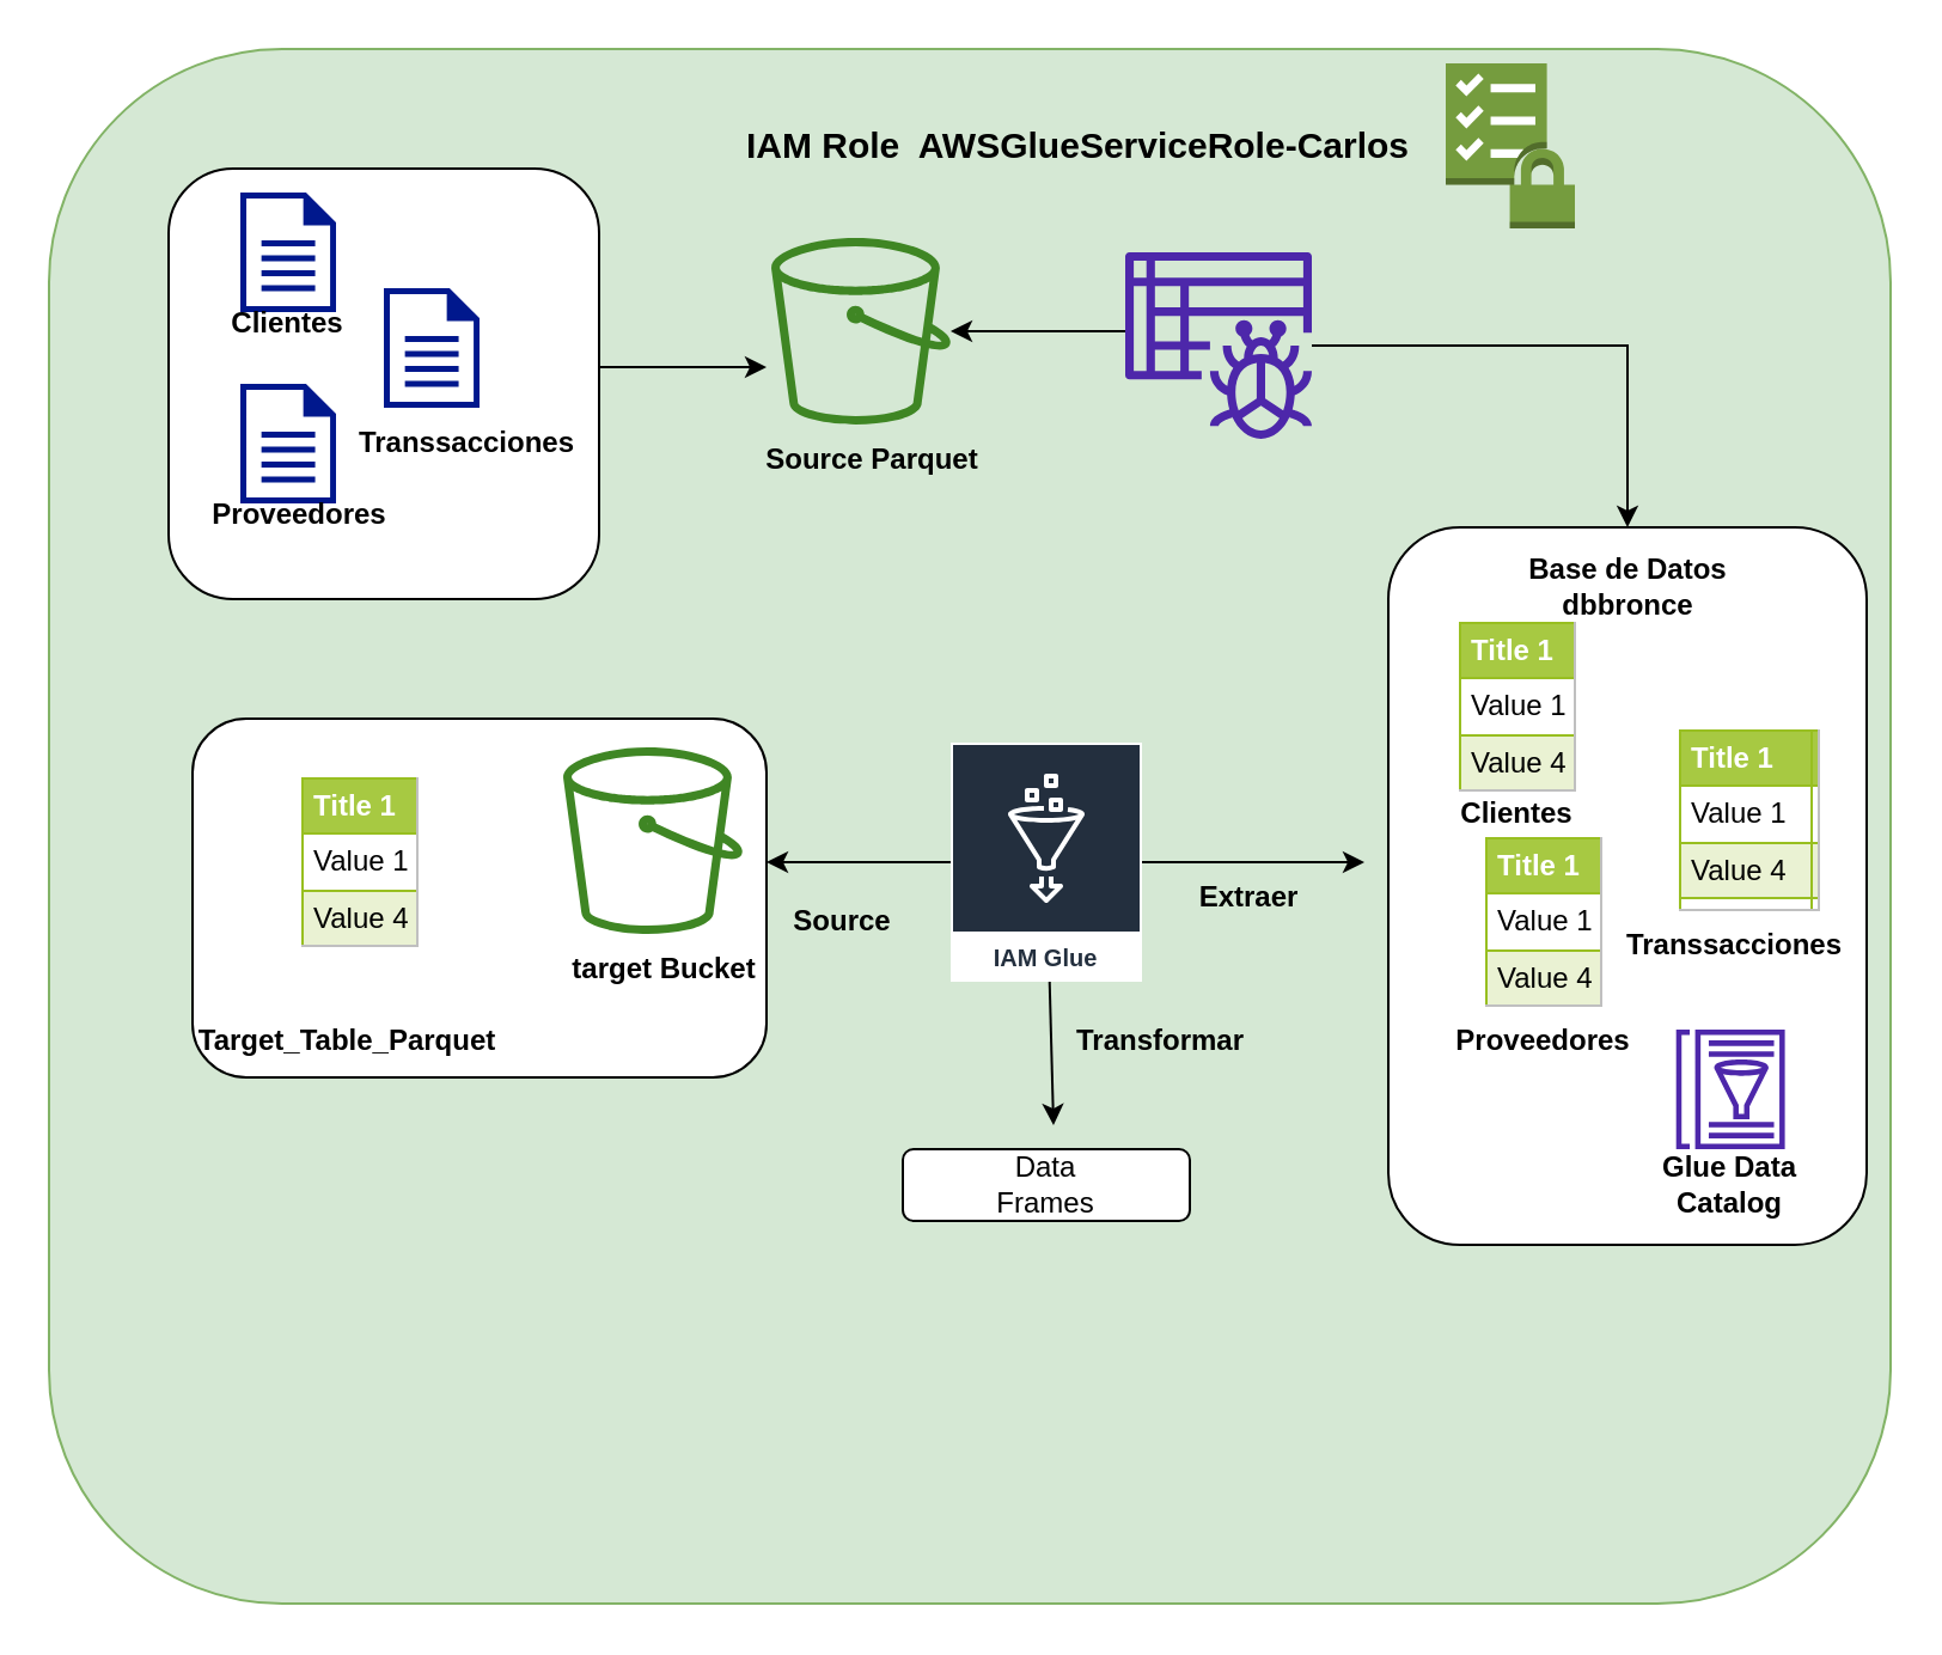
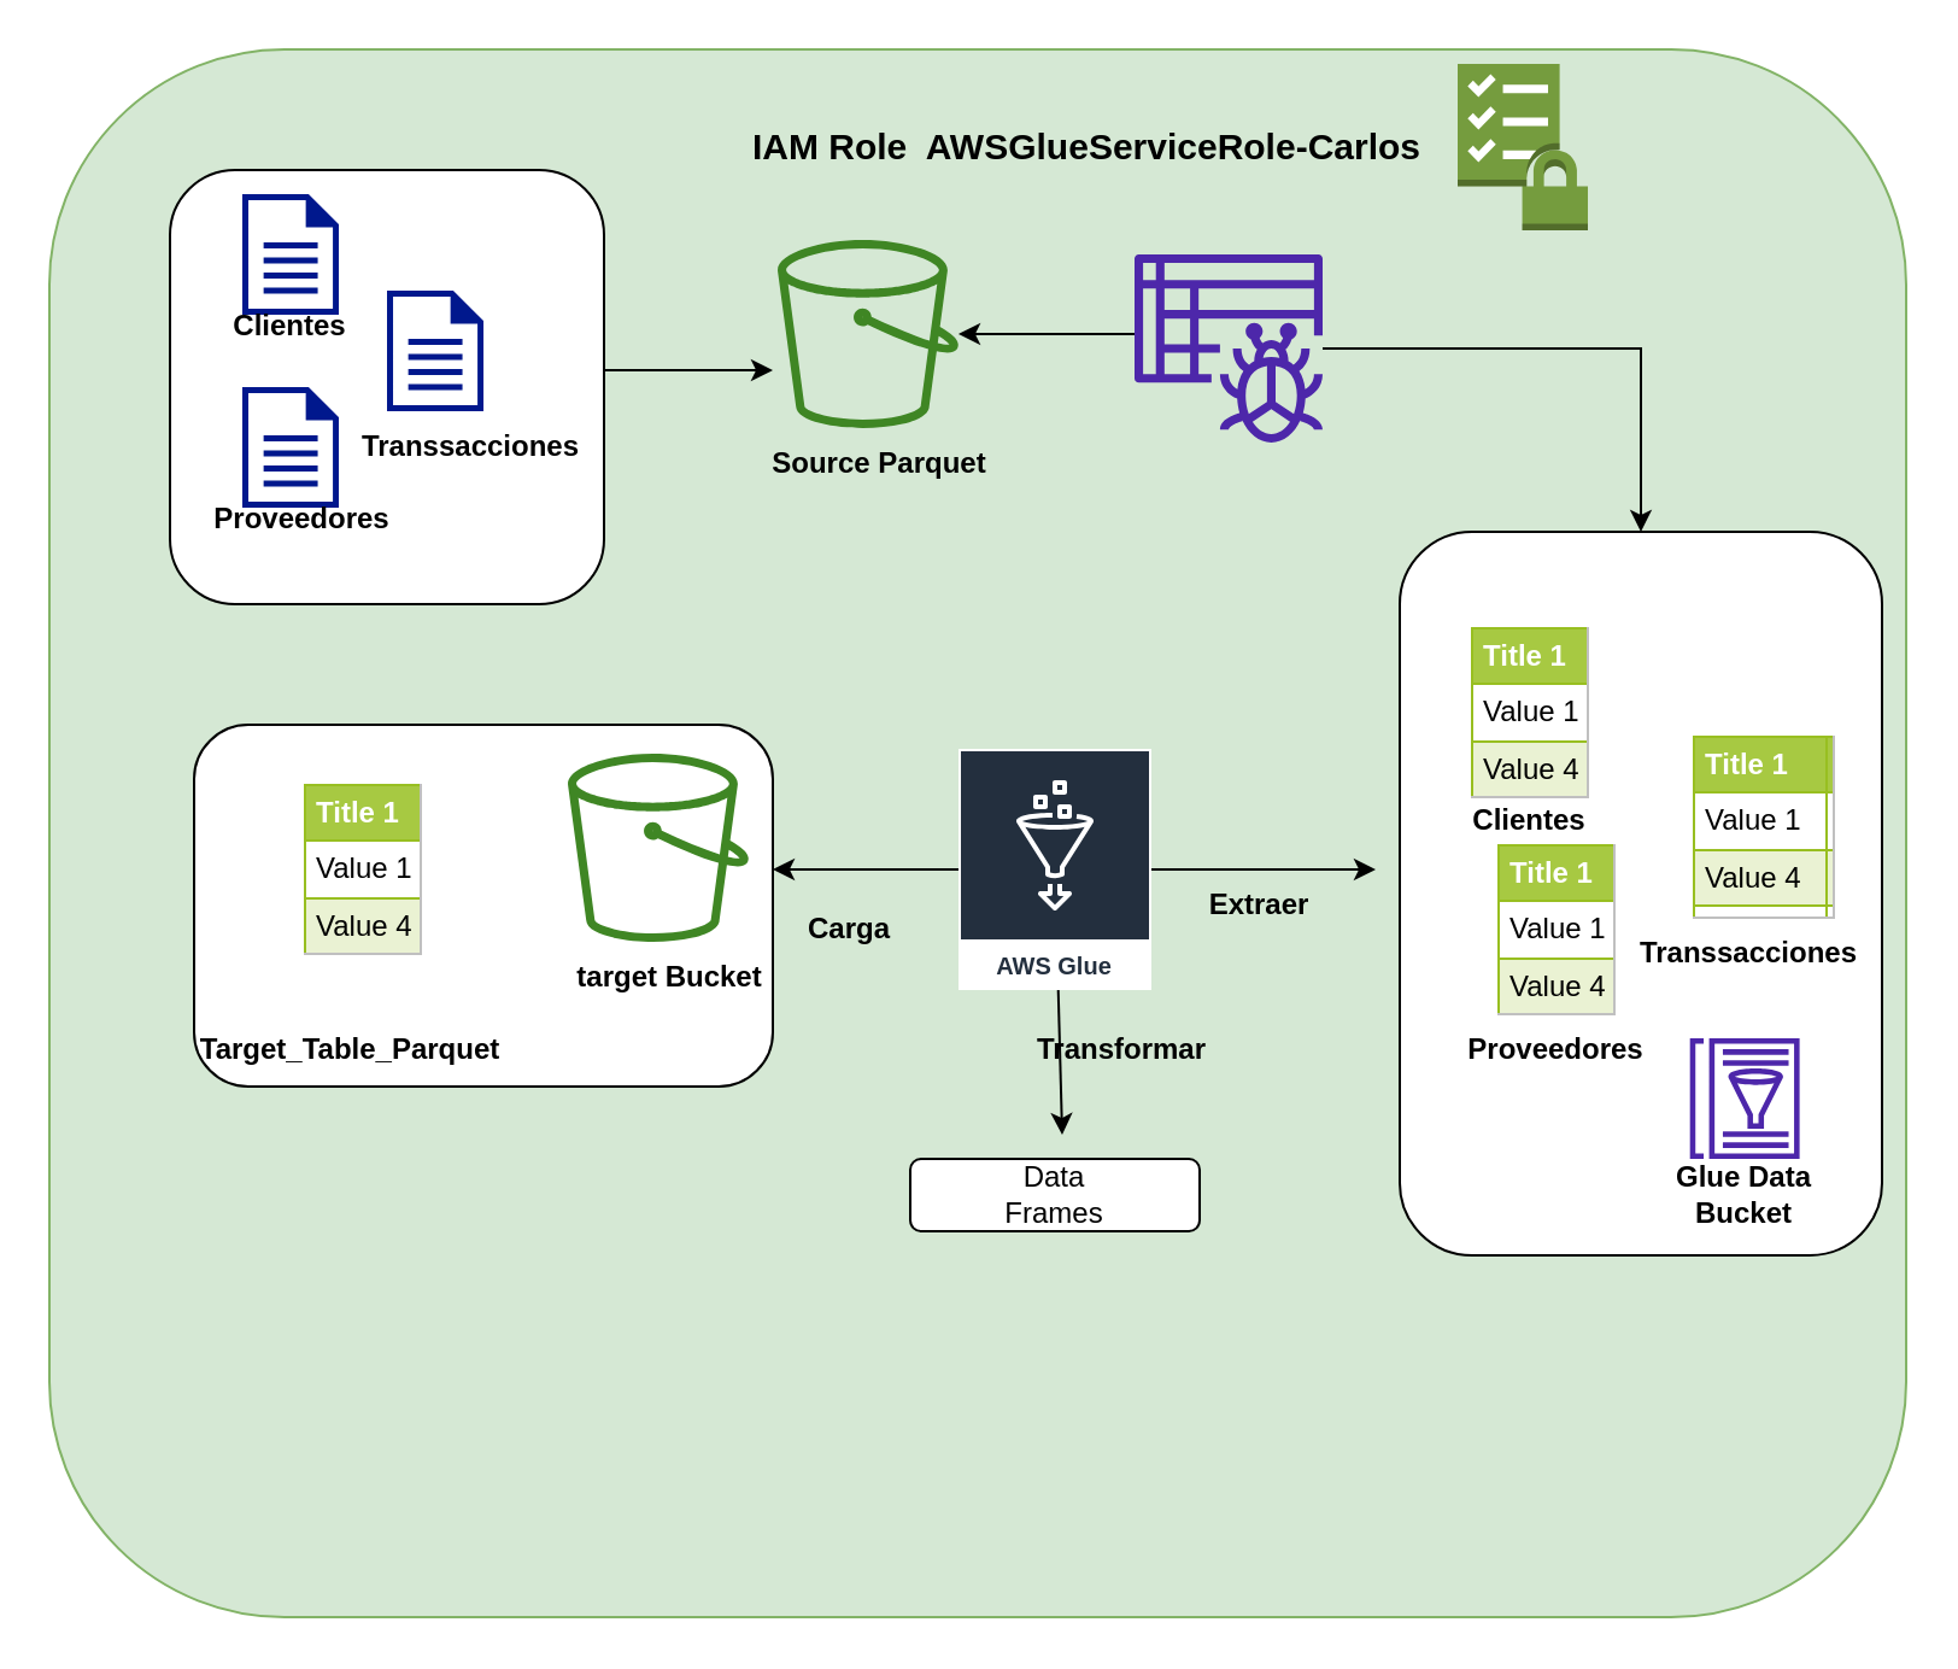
  <mxCell id="0" />
  <mxCell id="1" parent="0" />
  <mxCell id="2" value="" style="rounded=1;whiteSpace=wrap;html=1;fillColor=#d5e8d4;strokeColor=#82b366;" vertex="1" parent="1"><mxGeometry x="20" y="20" width="770" height="650" as="geometry" /></mxCell>
  <mxCell id="3" value="" style="rounded=1;whiteSpace=wrap;html=1;" vertex="1" parent="1"><mxGeometry x="80" y="300" width="240" height="150" as="geometry" /></mxCell>
  <mxCell id="4" value="" style="rounded=1;whiteSpace=wrap;html=1;" vertex="1" parent="1"><mxGeometry x="70" y="70" width="180" height="180" as="geometry" /></mxCell>
  <mxCell id="5" value="" style="sketch=0;aspect=fixed;pointerEvents=1;shadow=0;dashed=0;html=1;strokeColor=none;labelPosition=center;verticalLabelPosition=bottom;verticalAlign=top;align=center;fillColor=#00188D;shape=mxgraph.mscae.enterprise.document" vertex="1" parent="1"><mxGeometry x="100" y="80" width="40" height="50" as="geometry" /></mxCell>
  <mxCell id="6" value="" style="sketch=0;aspect=fixed;pointerEvents=1;shadow=0;dashed=0;html=1;strokeColor=none;labelPosition=center;verticalLabelPosition=bottom;verticalAlign=top;align=center;fillColor=#00188D;shape=mxgraph.mscae.enterprise.document" vertex="1" parent="1"><mxGeometry x="100" y="160" width="40" height="50" as="geometry" /></mxCell>
  <mxCell id="7" value="" style="sketch=0;aspect=fixed;pointerEvents=1;shadow=0;dashed=0;html=1;strokeColor=none;labelPosition=center;verticalLabelPosition=bottom;verticalAlign=top;align=center;fillColor=#00188D;shape=mxgraph.mscae.enterprise.document" vertex="1" parent="1"><mxGeometry x="160" y="120" width="40" height="50" as="geometry" /></mxCell>
  <mxCell id="8" value="&lt;b&gt;Clientes&lt;/b&gt;" style="text;html=1;strokeColor=none;fillColor=none;align=center;verticalAlign=middle;whiteSpace=wrap;rounded=0;" vertex="1" parent="1"><mxGeometry x="70" y="120" width="100" height="30" as="geometry" /></mxCell>
  <mxCell id="9" value="&lt;b&gt;Proveedores&lt;/b&gt;" style="text;html=1;strokeColor=none;fillColor=none;align=center;verticalAlign=middle;whiteSpace=wrap;rounded=0;" vertex="1" parent="1"><mxGeometry x="80" y="200" width="90" height="30" as="geometry" /></mxCell>
  <mxCell id="10" value="&lt;b&gt;Transsacciones&lt;/b&gt;" style="text;html=1;strokeColor=none;fillColor=none;align=center;verticalAlign=middle;whiteSpace=wrap;rounded=0;" vertex="1" parent="1"><mxGeometry x="170" y="170" width="50" height="30" as="geometry" /></mxCell>
  <mxCell id="11" value="" style="sketch=0;outlineConnect=0;fontColor=#232F3E;gradientColor=none;fillColor=#3F8624;strokeColor=none;dashed=0;verticalLabelPosition=bottom;verticalAlign=top;align=center;html=1;fontSize=12;fontStyle=0;aspect=fixed;pointerEvents=1;shape=mxgraph.aws4.bucket;" vertex="1" parent="1"><mxGeometry x="322" y="99" width="75" height="78" as="geometry" /></mxCell>
  <mxCell id="12" value="&lt;b&gt;Source Parquet&lt;/b&gt;" style="text;html=1;strokeColor=none;fillColor=none;align=center;verticalAlign=middle;whiteSpace=wrap;rounded=0;" vertex="1" parent="1"><mxGeometry x="307" y="177" width="115" height="30" as="geometry" /></mxCell>
  <mxCell id="13" value="" style="endArrow=classic;html=1;rounded=0;exitX=1;exitY=0.461;exitDx=0;exitDy=0;exitPerimeter=0;" edge="1" parent="1" source="4"><mxGeometry width="50" height="50" relative="1" as="geometry"><mxPoint x="350" y="300" as="sourcePoint" /><mxPoint x="320" y="153" as="targetPoint" /></mxGeometry></mxCell>
  <mxCell id="14" value="" style="sketch=0;outlineConnect=0;fontColor=#232F3E;gradientColor=none;fillColor=#4D27AA;strokeColor=none;dashed=0;verticalLabelPosition=bottom;verticalAlign=top;align=center;html=1;fontSize=12;fontStyle=0;aspect=fixed;pointerEvents=1;shape=mxgraph.aws4.glue_crawlers;" vertex="1" parent="1"><mxGeometry x="470" y="105" width="78" height="78" as="geometry" /></mxCell>
  <mxCell id="15" value="" style="endArrow=classic;html=1;rounded=0;exitX=0;exitY=0.423;exitDx=0;exitDy=0;exitPerimeter=0;" edge="1" parent="1" source="14" target="11"><mxGeometry width="50" height="50" relative="1" as="geometry"><mxPoint x="350" y="300" as="sourcePoint" /><mxPoint x="400" y="250" as="targetPoint" /><Array as="points" /></mxGeometry></mxCell>
  <mxCell id="16" value="" style="rounded=1;whiteSpace=wrap;html=1;" vertex="1" parent="1"><mxGeometry x="580" y="220" width="200" height="300" as="geometry" /></mxCell>
  <mxCell id="17" value="&lt;b&gt;Clientes&lt;/b&gt;" style="text;html=1;strokeColor=none;fillColor=none;align=center;verticalAlign=middle;whiteSpace=wrap;rounded=0;" vertex="1" parent="1"><mxGeometry x="584" y="325" width="100" height="30" as="geometry" /></mxCell>
  <mxCell id="18" value="&lt;b&gt;Proveedores&lt;/b&gt;" style="text;html=1;strokeColor=none;fillColor=none;align=center;verticalAlign=middle;whiteSpace=wrap;rounded=0;" vertex="1" parent="1"><mxGeometry x="600" y="420" width="90" height="30" as="geometry" /></mxCell>
  <mxCell id="19" value="&lt;b&gt;Transsacciones&lt;/b&gt;" style="text;html=1;strokeColor=none;fillColor=none;align=center;verticalAlign=middle;whiteSpace=wrap;rounded=0;" vertex="1" parent="1"><mxGeometry x="700" y="380" width="50" height="30" as="geometry" /></mxCell>
  <mxCell id="20" value="" style="endArrow=classic;html=1;rounded=0;entryX=0.5;entryY=0;entryDx=0;entryDy=0;" edge="1" parent="1" source="14" target="16"><mxGeometry width="50" height="50" relative="1" as="geometry"><mxPoint x="350" y="300" as="sourcePoint" /><mxPoint x="400" y="250" as="targetPoint" /><Array as="points"><mxPoint x="680" y="144" /></Array></mxGeometry></mxCell>
  <mxCell id="21" value="&lt;table border=&quot;1&quot; width=&quot;100%&quot; height=&quot;100%&quot; cellpadding=&quot;4&quot; style=&quot;width:100%;height:100%;border-collapse:collapse;&quot;&gt;&lt;tr style=&quot;background-color:#A7C942;color:#ffffff;border:1px solid #98bf21;&quot;&gt;&lt;th align=&quot;left&quot;&gt;Title 1&lt;/th&gt;&lt;th align=&quot;left&quot;&gt;Title 2&lt;/th&gt;&lt;th align=&quot;left&quot;&gt;Title 3&lt;/th&gt;&lt;/tr&gt;&lt;tr style=&quot;border:1px solid #98bf21;&quot;&gt;&lt;td&gt;Value 1&lt;/td&gt;&lt;td&gt;Value 2&lt;/td&gt;&lt;td&gt;Value 3&lt;/td&gt;&lt;/tr&gt;&lt;tr style=&quot;background-color:#EAF2D3;border:1px solid #98bf21;&quot;&gt;&lt;td&gt;Value 4&lt;/td&gt;&lt;td&gt;Value 5&lt;/td&gt;&lt;td&gt;Value 6&lt;/td&gt;&lt;/tr&gt;&lt;tr style=&quot;border:1px solid #98bf21;&quot;&gt;&lt;td&gt;Value 7&lt;/td&gt;&lt;td&gt;Value 8&lt;/td&gt;&lt;td&gt;Value 9&lt;/td&gt;&lt;/tr&gt;&lt;tr style=&quot;background-color:#EAF2D3;border:1px solid #98bf21;&quot;&gt;&lt;td&gt;Value 10&lt;/td&gt;&lt;td&gt;Value 11&lt;/td&gt;&lt;td&gt;Value 12&lt;/td&gt;&lt;/tr&gt;&lt;/table&gt;" style="text;html=1;strokeColor=#c0c0c0;fillColor=#ffffff;overflow=fill;rounded=0;" vertex="1" parent="1"><mxGeometry x="610" y="260" width="48" height="70" as="geometry" /></mxCell>
  <mxCell id="22" value="&lt;table border=&quot;1&quot; width=&quot;100%&quot; height=&quot;100%&quot; cellpadding=&quot;4&quot; style=&quot;width:100%;height:100%;border-collapse:collapse;&quot;&gt;&lt;tr style=&quot;background-color:#A7C942;color:#ffffff;border:1px solid #98bf21;&quot;&gt;&lt;th align=&quot;left&quot;&gt;Title 1&lt;/th&gt;&lt;th align=&quot;left&quot;&gt;Title 2&lt;/th&gt;&lt;th align=&quot;left&quot;&gt;Title 3&lt;/th&gt;&lt;/tr&gt;&lt;tr style=&quot;border:1px solid #98bf21;&quot;&gt;&lt;td&gt;Value 1&lt;/td&gt;&lt;td&gt;Value 2&lt;/td&gt;&lt;td&gt;Value 3&lt;/td&gt;&lt;/tr&gt;&lt;tr style=&quot;background-color:#EAF2D3;border:1px solid #98bf21;&quot;&gt;&lt;td&gt;Value 4&lt;/td&gt;&lt;td&gt;Value 5&lt;/td&gt;&lt;td&gt;Value 6&lt;/td&gt;&lt;/tr&gt;&lt;tr style=&quot;border:1px solid #98bf21;&quot;&gt;&lt;td&gt;Value 7&lt;/td&gt;&lt;td&gt;Value 8&lt;/td&gt;&lt;td&gt;Value 9&lt;/td&gt;&lt;/tr&gt;&lt;tr style=&quot;background-color:#EAF2D3;border:1px solid #98bf21;&quot;&gt;&lt;td&gt;Value 10&lt;/td&gt;&lt;td&gt;Value 11&lt;/td&gt;&lt;td&gt;Value 12&lt;/td&gt;&lt;/tr&gt;&lt;/table&gt;" style="text;html=1;strokeColor=#c0c0c0;fillColor=#ffffff;overflow=fill;rounded=0;" vertex="1" parent="1"><mxGeometry x="702" y="305" width="58" height="75" as="geometry" /></mxCell>
  <mxCell id="23" value="&lt;table border=&quot;1&quot; width=&quot;100%&quot; height=&quot;100%&quot; cellpadding=&quot;4&quot; style=&quot;width:100%;height:100%;border-collapse:collapse;&quot;&gt;&lt;tr style=&quot;background-color:#A7C942;color:#ffffff;border:1px solid #98bf21;&quot;&gt;&lt;th align=&quot;left&quot;&gt;Title 1&lt;/th&gt;&lt;th align=&quot;left&quot;&gt;Title 2&lt;/th&gt;&lt;th align=&quot;left&quot;&gt;Title 3&lt;/th&gt;&lt;/tr&gt;&lt;tr style=&quot;border:1px solid #98bf21;&quot;&gt;&lt;td&gt;Value 1&lt;/td&gt;&lt;td&gt;Value 2&lt;/td&gt;&lt;td&gt;Value 3&lt;/td&gt;&lt;/tr&gt;&lt;tr style=&quot;background-color:#EAF2D3;border:1px solid #98bf21;&quot;&gt;&lt;td&gt;Value 4&lt;/td&gt;&lt;td&gt;Value 5&lt;/td&gt;&lt;td&gt;Value 6&lt;/td&gt;&lt;/tr&gt;&lt;tr style=&quot;border:1px solid #98bf21;&quot;&gt;&lt;td&gt;Value 7&lt;/td&gt;&lt;td&gt;Value 8&lt;/td&gt;&lt;td&gt;Value 9&lt;/td&gt;&lt;/tr&gt;&lt;tr style=&quot;background-color:#EAF2D3;border:1px solid #98bf21;&quot;&gt;&lt;td&gt;Value 10&lt;/td&gt;&lt;td&gt;Value 11&lt;/td&gt;&lt;td&gt;Value 12&lt;/td&gt;&lt;/tr&gt;&lt;/table&gt;" style="text;html=1;strokeColor=#c0c0c0;fillColor=#ffffff;overflow=fill;rounded=0;" vertex="1" parent="1"><mxGeometry x="621" y="350" width="48" height="70" as="geometry" /></mxCell>
- <mxCell id="24" value="&lt;b&gt;Base de Datos dbbronce&lt;/b&gt;" style="text;html=1;strokeColor=none;fillColor=none;align=center;verticalAlign=middle;whiteSpace=wrap;rounded=0;" vertex="1" parent="1"><mxGeometry x="611" y="230" width="139" height="30" as="geometry" /></mxCell>
  <mxCell id="25" value="" style="sketch=0;outlineConnect=0;fontColor=#232F3E;gradientColor=none;fillColor=#4D27AA;strokeColor=none;dashed=0;verticalLabelPosition=bottom;verticalAlign=top;align=center;html=1;fontSize=12;fontStyle=0;aspect=fixed;pointerEvents=1;shape=mxgraph.aws4.glue_data_catalog;" vertex="1" parent="1"><mxGeometry x="700" y="430" width="46.15" height="50" as="geometry" /></mxCell>
- <mxCell id="26" value="&lt;b&gt;Glue Data Catalog&lt;/b&gt;" style="text;html=1;strokeColor=none;fillColor=none;align=center;verticalAlign=middle;whiteSpace=wrap;rounded=0;" vertex="1" parent="1"><mxGeometry x="678.08" y="480" width="90" height="30" as="geometry" /></mxCell>
- <mxCell id="27" value="IAM Glue" style="sketch=0;outlineConnect=0;fontColor=#232F3E;gradientColor=none;strokeColor=#ffffff;fillColor=#232F3E;dashed=0;verticalLabelPosition=middle;verticalAlign=bottom;align=center;html=1;whiteSpace=wrap;fontSize=10;fontStyle=1;spacing=3;shape=mxgraph.aws4.productIcon;prIcon=mxgraph.aws4.glue;" vertex="1" parent="1"><mxGeometry x="397" y="310" width="80" height="100" as="geometry" /></mxCell>
+ <mxCell id="26" value="&lt;b&gt;Glue Data Bucket&lt;/b&gt;" style="text;html=1;strokeColor=none;fillColor=none;align=center;verticalAlign=middle;whiteSpace=wrap;rounded=0;" vertex="1" parent="1"><mxGeometry x="678.08" y="480" width="90" height="30" as="geometry" /></mxCell>
+ <mxCell id="27" value="AWS Glue" style="sketch=0;outlineConnect=0;fontColor=#232F3E;gradientColor=none;strokeColor=#ffffff;fillColor=#232F3E;dashed=0;verticalLabelPosition=middle;verticalAlign=bottom;align=center;html=1;whiteSpace=wrap;fontSize=10;fontStyle=1;spacing=3;shape=mxgraph.aws4.productIcon;prIcon=mxgraph.aws4.glue;" vertex="1" parent="1"><mxGeometry x="397" y="310" width="80" height="100" as="geometry" /></mxCell>
  <mxCell id="28" value="" style="endArrow=classic;html=1;rounded=0;" edge="1" parent="1" source="27"><mxGeometry width="50" height="50" relative="1" as="geometry"><mxPoint x="350" y="380" as="sourcePoint" /><mxPoint x="570" y="360" as="targetPoint" /></mxGeometry></mxCell>
  <mxCell id="29" value="&lt;b&gt;Extraer&lt;/b&gt;" style="text;html=1;strokeColor=none;fillColor=none;align=center;verticalAlign=middle;whiteSpace=wrap;rounded=0;" vertex="1" parent="1"><mxGeometry x="477" y="360" width="90" height="30" as="geometry" /></mxCell>
  <mxCell id="30" value="" style="endArrow=classic;html=1;rounded=0;" edge="1" parent="1" source="27"><mxGeometry width="50" height="50" relative="1" as="geometry"><mxPoint x="350" y="380" as="sourcePoint" /><mxPoint x="440" y="470" as="targetPoint" /></mxGeometry></mxCell>
  <mxCell id="31" value="" style="rounded=1;whiteSpace=wrap;html=1;" vertex="1" parent="1"><mxGeometry x="377" y="480" width="120" height="30" as="geometry" /></mxCell>
  <mxCell id="32" value="Data Frames" style="text;html=1;strokeColor=none;fillColor=none;align=center;verticalAlign=middle;whiteSpace=wrap;rounded=0;" vertex="1" parent="1"><mxGeometry x="407" y="480" width="60" height="30" as="geometry" /></mxCell>
- <mxCell id="33" value="&lt;b&gt;Transformar&lt;/b&gt;" style="text;html=1;strokeColor=none;fillColor=none;align=center;verticalAlign=middle;whiteSpace=wrap;rounded=0;" vertex="1" parent="1"><mxGeometry x="440" y="420" width="90" height="30" as="geometry" /></mxCell>
+ <mxCell id="33" value="&lt;b&gt;Transformar&lt;/b&gt;" style="text;html=1;strokeColor=none;fillColor=none;align=center;verticalAlign=middle;whiteSpace=wrap;rounded=0;" vertex="1" parent="1"><mxGeometry x="420" y="420" width="90" height="30" as="geometry" /></mxCell>
  <mxCell id="34" value="" style="endArrow=classic;html=1;rounded=0;" edge="1" parent="1" source="27"><mxGeometry width="50" height="50" relative="1" as="geometry"><mxPoint x="350" y="370" as="sourcePoint" /><mxPoint x="320" y="360" as="targetPoint" /></mxGeometry></mxCell>
- <mxCell id="35" value="&lt;b&gt;Source&lt;/b&gt;" style="text;html=1;strokeColor=none;fillColor=none;align=center;verticalAlign=middle;whiteSpace=wrap;rounded=0;" vertex="1" parent="1"><mxGeometry x="307" y="370" width="90" height="30" as="geometry" /></mxCell>
+ <mxCell id="35" value="&lt;b&gt;Carga&lt;/b&gt;" style="text;html=1;strokeColor=none;fillColor=none;align=center;verticalAlign=middle;whiteSpace=wrap;rounded=0;" vertex="1" parent="1"><mxGeometry x="307" y="370" width="90" height="30" as="geometry" /></mxCell>
  <mxCell id="36" value="" style="sketch=0;outlineConnect=0;fontColor=#232F3E;gradientColor=none;fillColor=#3F8624;strokeColor=none;dashed=0;verticalLabelPosition=bottom;verticalAlign=top;align=center;html=1;fontSize=12;fontStyle=0;aspect=fixed;pointerEvents=1;shape=mxgraph.aws4.bucket;" vertex="1" parent="1"><mxGeometry x="235" y="312" width="75" height="78" as="geometry" /></mxCell>
  <mxCell id="37" value="&lt;b&gt;target Bucket&lt;/b&gt;" style="text;html=1;strokeColor=none;fillColor=none;align=center;verticalAlign=middle;whiteSpace=wrap;rounded=0;" vertex="1" parent="1"><mxGeometry x="220" y="390" width="115" height="30" as="geometry" /></mxCell>
  <mxCell id="38" value="&lt;b&gt;Target_Table_Parquet&lt;/b&gt;" style="text;html=1;strokeColor=none;fillColor=none;align=center;verticalAlign=middle;whiteSpace=wrap;rounded=0;" vertex="1" parent="1"><mxGeometry x="100" y="425" width="90" height="20" as="geometry" /></mxCell>
  <mxCell id="39" value="&lt;table border=&quot;1&quot; width=&quot;100%&quot; height=&quot;100%&quot; cellpadding=&quot;4&quot; style=&quot;width:100%;height:100%;border-collapse:collapse;&quot;&gt;&lt;tr style=&quot;background-color:#A7C942;color:#ffffff;border:1px solid #98bf21;&quot;&gt;&lt;th align=&quot;left&quot;&gt;Title 1&lt;/th&gt;&lt;th align=&quot;left&quot;&gt;Title 2&lt;/th&gt;&lt;th align=&quot;left&quot;&gt;Title 3&lt;/th&gt;&lt;/tr&gt;&lt;tr style=&quot;border:1px solid #98bf21;&quot;&gt;&lt;td&gt;Value 1&lt;/td&gt;&lt;td&gt;Value 2&lt;/td&gt;&lt;td&gt;Value 3&lt;/td&gt;&lt;/tr&gt;&lt;tr style=&quot;background-color:#EAF2D3;border:1px solid #98bf21;&quot;&gt;&lt;td&gt;Value 4&lt;/td&gt;&lt;td&gt;Value 5&lt;/td&gt;&lt;td&gt;Value 6&lt;/td&gt;&lt;/tr&gt;&lt;tr style=&quot;border:1px solid #98bf21;&quot;&gt;&lt;td&gt;Value 7&lt;/td&gt;&lt;td&gt;Value 8&lt;/td&gt;&lt;td&gt;Value 9&lt;/td&gt;&lt;/tr&gt;&lt;tr style=&quot;background-color:#EAF2D3;border:1px solid #98bf21;&quot;&gt;&lt;td&gt;Value 10&lt;/td&gt;&lt;td&gt;Value 11&lt;/td&gt;&lt;td&gt;Value 12&lt;/td&gt;&lt;/tr&gt;&lt;/table&gt;" style="text;html=1;strokeColor=#c0c0c0;fillColor=#ffffff;overflow=fill;rounded=0;" vertex="1" parent="1"><mxGeometry x="126" y="325" width="48" height="70" as="geometry" /></mxCell>
  <mxCell id="40" value="&lt;b&gt;&lt;font style=&quot;font-size: 15px&quot;&gt;IAM Role&amp;nbsp; AWSGlueServiceRole-Carlos&lt;/font&gt;&lt;/b&gt;" style="text;html=1;strokeColor=none;fillColor=none;align=center;verticalAlign=middle;whiteSpace=wrap;rounded=0;" vertex="1" parent="1"><mxGeometry x="289.5" y="30" width="320.5" height="60" as="geometry" /></mxCell>
  <mxCell id="41" value="" style="outlineConnect=0;dashed=0;verticalLabelPosition=bottom;verticalAlign=top;align=center;html=1;shape=mxgraph.aws3.checklist_security;fillColor=#759C3E;gradientColor=none;fontSize=15;" vertex="1" parent="1"><mxGeometry x="604" y="26" width="54" height="69" as="geometry" /></mxCell>
